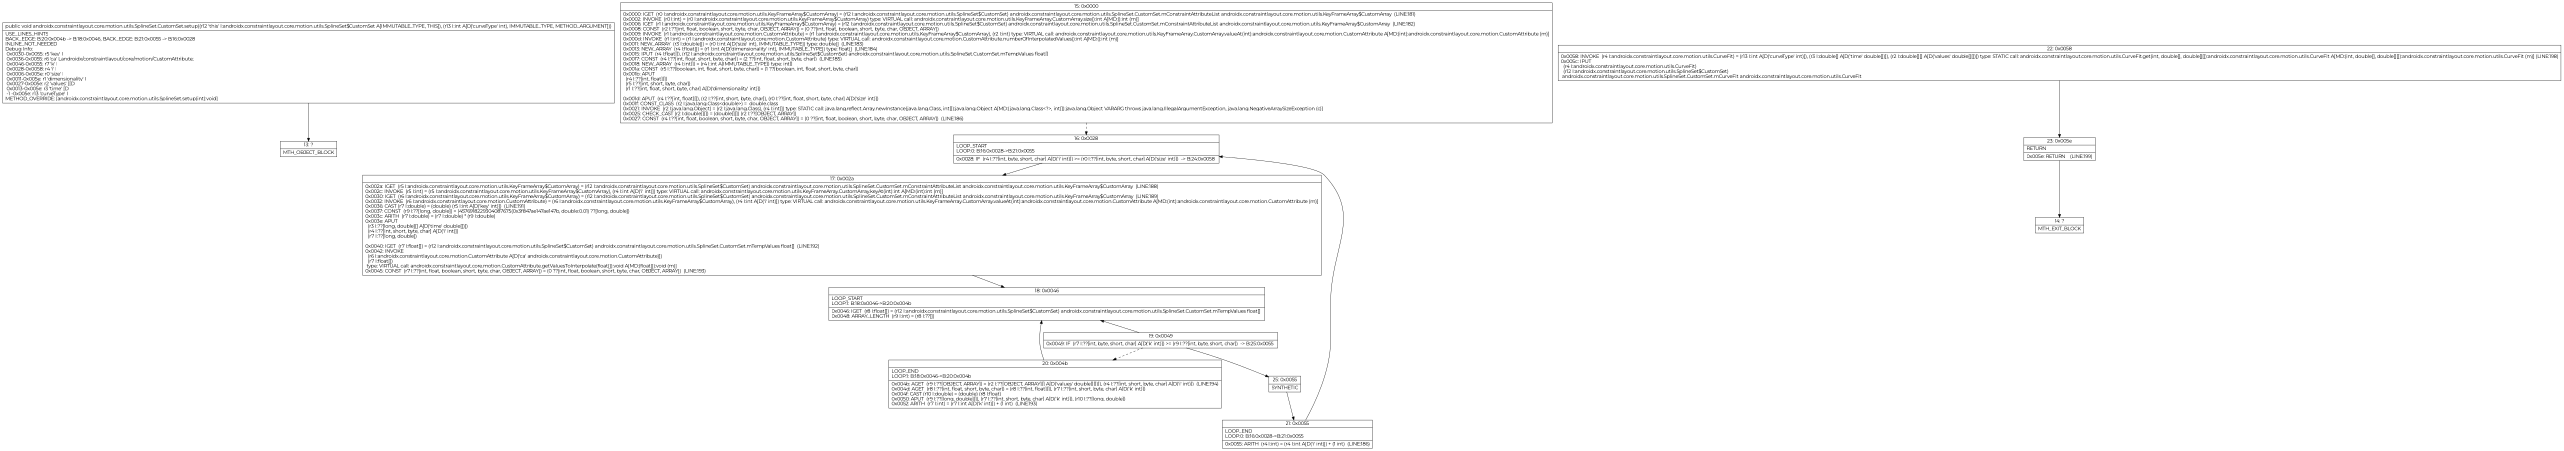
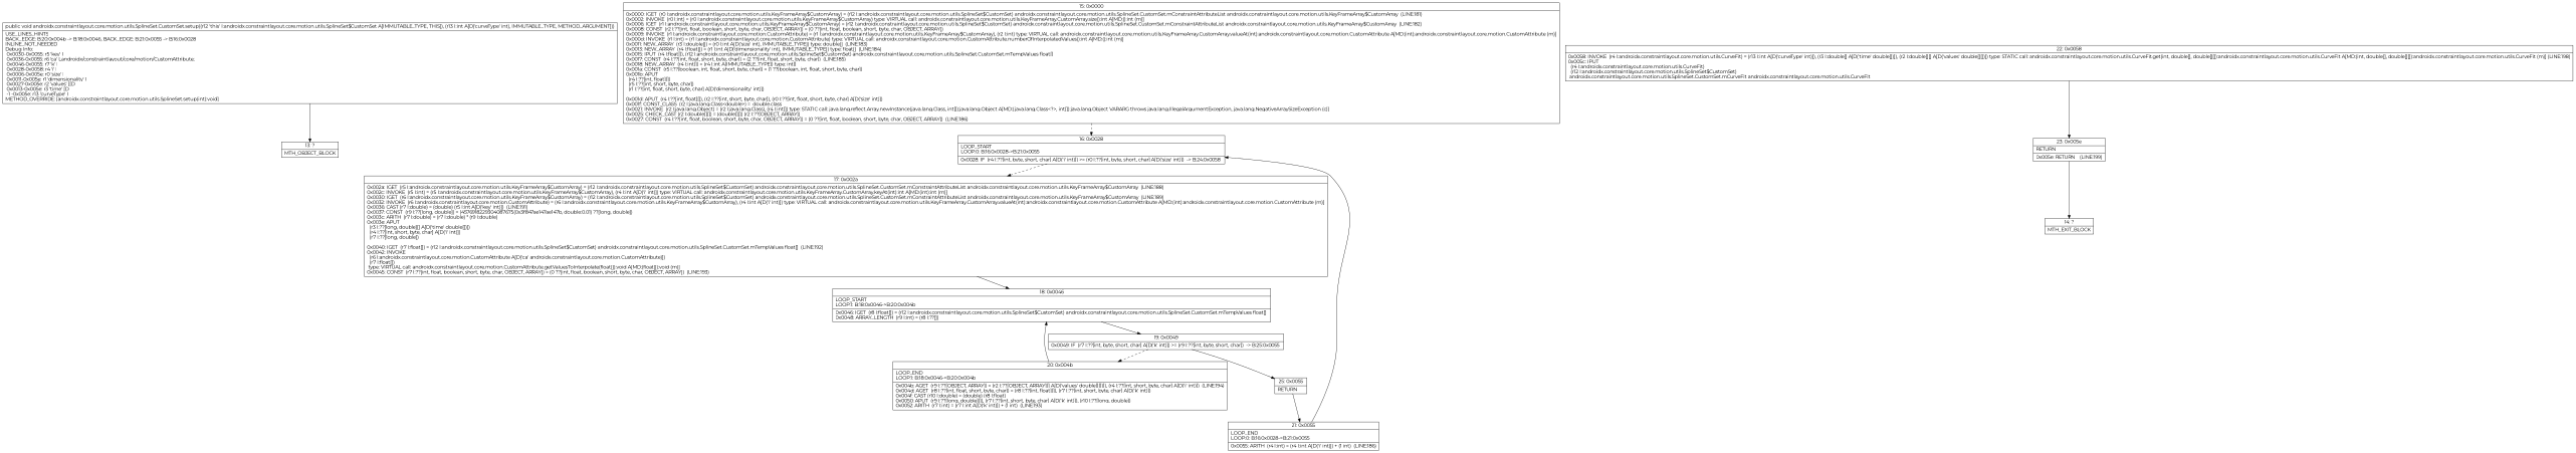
  digraph {
    fontname=Montserrat
    node [fontname=Montserrat shape=record]
    edge [fontname=Montserrat]
    n1 [label="{13\:\ ?|MTH_OBJECT_BLOCK\l}"]
    n2 [label="{15\:\ 0x0000|0x0000: IGET  (r0 I:androidx.constraintlayout.core.motion.utils.KeyFrameArray$CustomArray) = (r12 I:androidx.constraintlayout.core.motion.utils.SplineSet$CustomSet) androidx.constraintlayout.core.motion.utils.SplineSet.CustomSet.mConstraintAttributeList androidx.constraintlayout.core.motion.utils.KeyFrameArray$CustomArray  (LINE:181)\l0x0002: INVOKE  (r0 I:int) = (r0 I:androidx.constraintlayout.core.motion.utils.KeyFrameArray$CustomArray) type: VIRTUAL call: androidx.constraintlayout.core.motion.utils.KeyFrameArray.CustomArray.size():int A[MD:():int (m)]\l0x0006: IGET  (r1 I:androidx.constraintlayout.core.motion.utils.KeyFrameArray$CustomArray) = (r12 I:androidx.constraintlayout.core.motion.utils.SplineSet$CustomSet) androidx.constraintlayout.core.motion.utils.SplineSet.CustomSet.mConstraintAttributeList androidx.constraintlayout.core.motion.utils.KeyFrameArray$CustomArray  (LINE:182)\l0x0008: CONST  (r2 I:??[int, float, boolean, short, byte, char, OBJECT, ARRAY]) = (0 ??[int, float, boolean, short, byte, char, OBJECT, ARRAY]) \l0x0009: INVOKE  (r1 I:androidx.constraintlayout.core.motion.CustomAttribute) = (r1 I:androidx.constraintlayout.core.motion.utils.KeyFrameArray$CustomArray), (r2 I:int) type: VIRTUAL call: androidx.constraintlayout.core.motion.utils.KeyFrameArray.CustomArray.valueAt(int):androidx.constraintlayout.core.motion.CustomAttribute A[MD:(int):androidx.constraintlayout.core.motion.CustomAttribute (m)]\l0x000d: INVOKE  (r1 I:int) = (r1 I:androidx.constraintlayout.core.motion.CustomAttribute) type: VIRTUAL call: androidx.constraintlayout.core.motion.CustomAttribute.numberOfInterpolatedValues():int A[MD:():int (m)]\l0x0011: NEW_ARRAY  (r3 I:double[]) = (r0 I:int A[D('size' int), IMMUTABLE_TYPE]) type: double[]  (LINE:183)\l0x0013: NEW_ARRAY  (r4 I:float[]) = (r1 I:int A[D('dimensionality' int), IMMUTABLE_TYPE]) type: float[]  (LINE:184)\l0x0015: IPUT  (r4 I:float[]), (r12 I:androidx.constraintlayout.core.motion.utils.SplineSet$CustomSet) androidx.constraintlayout.core.motion.utils.SplineSet.CustomSet.mTempValues float[] \l0x0017: CONST  (r4 I:??[int, float, short, byte, char]) = (2 ??[int, float, short, byte, char])  (LINE:185)\l0x0018: NEW_ARRAY  (r4 I:int[]) = (r4 I:int A[IMMUTABLE_TYPE]) type: int[] \l0x001a: CONST  (r5 I:??[boolean, int, float, short, byte, char]) = (1 ??[boolean, int, float, short, byte, char]) \l0x001b: APUT  \l  (r4 I:??[int, float][])\l  (r5 I:??[int, short, byte, char])\l  (r1 I:??[int, float, short, byte, char] A[D('dimensionality' int)])\l \l0x001d: APUT  (r4 I:??[int, float][]), (r2 I:??[int, short, byte, char]), (r0 I:??[int, float, short, byte, char] A[D('size' int)]) \l0x001f: CONST_CLASS  (r2 I:java.lang.Class\<double\>) =  double.class \l0x0021: INVOKE  (r2 I:java.lang.Object) = (r2 I:java.lang.Class), (r4 I:int[]) type: STATIC call: java.lang.reflect.Array.newInstance(java.lang.Class, int[]):java.lang.Object A[MD:(java.lang.Class\<?\>, int[]):java.lang.Object VARARG throws java.lang.IllegalArgumentException, java.lang.NegativeArraySizeException (c)]\l0x0025: CHECK_CAST (r2 I:double[][]) = (double[][]) (r2 I:??[OBJECT, ARRAY]) \l0x0027: CONST  (r4 I:??[int, float, boolean, short, byte, char, OBJECT, ARRAY]) = (0 ??[int, float, boolean, short, byte, char, OBJECT, ARRAY])  (LINE:186)\l}"]
    n3 [label="{16\:\ 0x0028|LOOP_START\lLOOP:0: B:16:0x0028\-\>B:21:0x0055\l|0x0028: IF  (r4 I:??[int, byte, short, char] A[D('i' int)]) \>= (r0 I:??[int, byte, short, char] A[D('size' int)])  \-\> B:24:0x0058 \l}"]
    n4 [label="{17\:\ 0x002a|0x002a: IGET  (r5 I:androidx.constraintlayout.core.motion.utils.KeyFrameArray$CustomArray) = (r12 I:androidx.constraintlayout.core.motion.utils.SplineSet$CustomSet) androidx.constraintlayout.core.motion.utils.SplineSet.CustomSet.mConstraintAttributeList androidx.constraintlayout.core.motion.utils.KeyFrameArray$CustomArray  (LINE:188)\l0x002c: INVOKE  (r5 I:int) = (r5 I:androidx.constraintlayout.core.motion.utils.KeyFrameArray$CustomArray), (r4 I:int A[D('i' int)]) type: VIRTUAL call: androidx.constraintlayout.core.motion.utils.KeyFrameArray.CustomArray.keyAt(int):int A[MD:(int):int (m)]\l0x0030: IGET  (r6 I:androidx.constraintlayout.core.motion.utils.KeyFrameArray$CustomArray) = (r12 I:androidx.constraintlayout.core.motion.utils.SplineSet$CustomSet) androidx.constraintlayout.core.motion.utils.SplineSet.CustomSet.mConstraintAttributeList androidx.constraintlayout.core.motion.utils.KeyFrameArray$CustomArray  (LINE:189)\l0x0032: INVOKE  (r6 I:androidx.constraintlayout.core.motion.CustomAttribute) = (r6 I:androidx.constraintlayout.core.motion.utils.KeyFrameArray$CustomArray), (r4 I:int A[D('i' int)]) type: VIRTUAL call: androidx.constraintlayout.core.motion.utils.KeyFrameArray.CustomArray.valueAt(int):androidx.constraintlayout.core.motion.CustomAttribute A[MD:(int):androidx.constraintlayout.core.motion.CustomAttribute (m)]\l0x0036: CAST (r7 I:double) = (double) (r5 I:int A[D('key' int)])  (LINE:191)\l0x0037: CONST  (r9 I:??[long, double]) = (4576918229304087675(0x3f847ae147ae147b, double:0.01) ??[long, double]) \l0x003c: ARITH  (r7 I:double) = (r7 I:double) * (r9 I:double) \l0x003e: APUT  \l  (r3 I:??[long, double][] A[D('time' double[])])\l  (r4 I:??[int, short, byte, char] A[D('i' int)])\l  (r7 I:??[long, double])\l \l0x0040: IGET  (r7 I:float[]) = (r12 I:androidx.constraintlayout.core.motion.utils.SplineSet$CustomSet) androidx.constraintlayout.core.motion.utils.SplineSet.CustomSet.mTempValues float[]  (LINE:192)\l0x0042: INVOKE  \l  (r6 I:androidx.constraintlayout.core.motion.CustomAttribute A[D('ca' androidx.constraintlayout.core.motion.CustomAttribute)])\l  (r7 I:float[])\l type: VIRTUAL call: androidx.constraintlayout.core.motion.CustomAttribute.getValuesToInterpolate(float[]):void A[MD:(float[]):void (m)]\l0x0045: CONST  (r7 I:??[int, float, boolean, short, byte, char, OBJECT, ARRAY]) = (0 ??[int, float, boolean, short, byte, char, OBJECT, ARRAY])  (LINE:193)\l}"]
    n5 [label="{18\:\ 0x0046|LOOP_START\lLOOP:1: B:18:0x0046\-\>B:20:0x004b\l|0x0046: IGET  (r8 I:float[]) = (r12 I:androidx.constraintlayout.core.motion.utils.SplineSet$CustomSet) androidx.constraintlayout.core.motion.utils.SplineSet.CustomSet.mTempValues float[] \l0x0048: ARRAY_LENGTH  (r9 I:int) = (r8 I:??[]) \l}"]
    n6 [label="{19\:\ 0x0049|0x0049: IF  (r7 I:??[int, byte, short, char] A[D('k' int)]) \>= (r9 I:??[int, byte, short, char])  \-\> B:25:0x0055 \l}"]
    n7 [label="{20\:\ 0x004b|LOOP_END\lLOOP:1: B:18:0x0046\-\>B:20:0x004b\l|0x004b: AGET  (r9 I:??[OBJECT, ARRAY]) = (r2 I:??[OBJECT, ARRAY][] A[D('values' double[][])]), (r4 I:??[int, short, byte, char] A[D('i' int)])  (LINE:194)\l0x004d: AGET  (r8 I:??[int, float, short, byte, char]) = (r8 I:??[int, float][]), (r7 I:??[int, short, byte, char] A[D('k' int)]) \l0x004f: CAST (r10 I:double) = (double) (r8 I:float) \l0x0050: APUT  (r9 I:??[long, double][]), (r7 I:??[int, short, byte, char] A[D('k' int)]), (r10 I:??[long, double]) \l0x0052: ARITH  (r7 I:int) = (r7 I:int A[D('k' int)]) + (1 int)  (LINE:193)\l}"]
-   n8 [label="{25\:\ 0x0055|SYNTHETIC\l}"]
+   n8 [label="{25\:\ 0x0055|RETURN\l}"]
    n9 [label="{21\:\ 0x0055|LOOP_END\lLOOP:0: B:16:0x0028\-\>B:21:0x0055\l|0x0055: ARITH  (r4 I:int) = (r4 I:int A[D('i' int)]) + (1 int)  (LINE:186)\l}"]
    n10 [label="{22\:\ 0x0058|0x0058: INVOKE  (r4 I:androidx.constraintlayout.core.motion.utils.CurveFit) = (r13 I:int A[D('curveType' int)]), (r3 I:double[] A[D('time' double[])]), (r2 I:double[][] A[D('values' double[][])]) type: STATIC call: androidx.constraintlayout.core.motion.utils.CurveFit.get(int, double[], double[][]):androidx.constraintlayout.core.motion.utils.CurveFit A[MD:(int, double[], double[][]):androidx.constraintlayout.core.motion.utils.CurveFit (m)] (LINE:198)\l0x005c: IPUT  \l  (r4 I:androidx.constraintlayout.core.motion.utils.CurveFit)\l  (r12 I:androidx.constraintlayout.core.motion.utils.SplineSet$CustomSet)\l androidx.constraintlayout.core.motion.utils.SplineSet.CustomSet.mCurveFit androidx.constraintlayout.core.motion.utils.CurveFit \l}"]
    n11 [label="{23\:\ 0x005e|RETURN\l|0x005e: RETURN    (LINE:199)\l}"]
    n12 [label="{14\:\ ?|MTH_EXIT_BLOCK\l}"]
    n13 [label="{public void androidx.constraintlayout.core.motion.utils.SplineSet.CustomSet.setup((r12 'this' I:androidx.constraintlayout.core.motion.utils.SplineSet$CustomSet A[IMMUTABLE_TYPE, THIS]), (r13 I:int A[D('curveType' int), IMMUTABLE_TYPE, METHOD_ARGUMENT]))  | USE_LINES_HINTS\lBACK_EDGE: B:20:0x004b \-\> B:18:0x0046, BACK_EDGE: B:21:0x0055 \-\> B:16:0x0028\lINLINE_NOT_NEEDED\lDebug Info:\l  0x0030\-0x0055: r5 'key' I\l  0x0036\-0x0055: r6 'ca' Landroidx\/constraintlayout\/core\/motion\/CustomAttribute;\l  0x0046\-0x0055: r7 'k' I\l  0x0028\-0x0058: r4 'i' I\l  0x0006\-0x005e: r0 'size' I\l  0x0011\-0x005e: r1 'dimensionality' I\l  0x0027\-0x005e: r2 'values' [[D\l  0x0013\-0x005e: r3 'time' [D\l  \-1 \-0x005e: r13 'curveType' I\lMETHOD_OVERRIDE: [androidx.constraintlayout.core.motion.utils.SplineSet.setup(int):void]\l}"]
    n2 -> n3 [style=dashed]
-   n3 -> n4 [style=solid]
+   n3 -> n4 [style=dashed]
    n4 -> n5
-   n6 -> n5
+   n5 -> n6
    n6 -> n7 [style=dashed]
    n6 -> n8
    n7 -> n5
    n8 -> n9
    n9 -> n3
    n10 -> n11
    n11 -> n12
    n13 -> n1
  }
